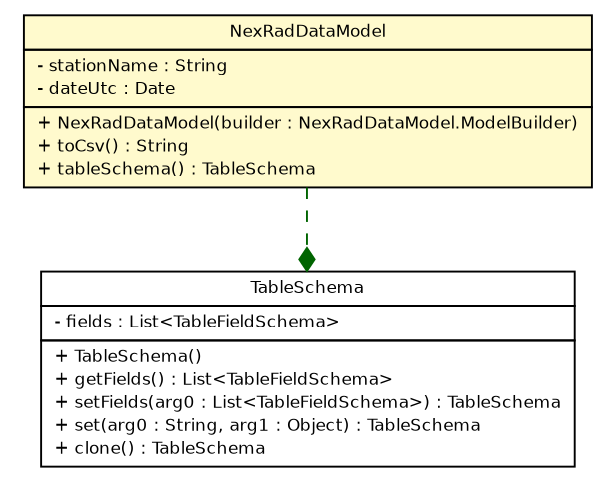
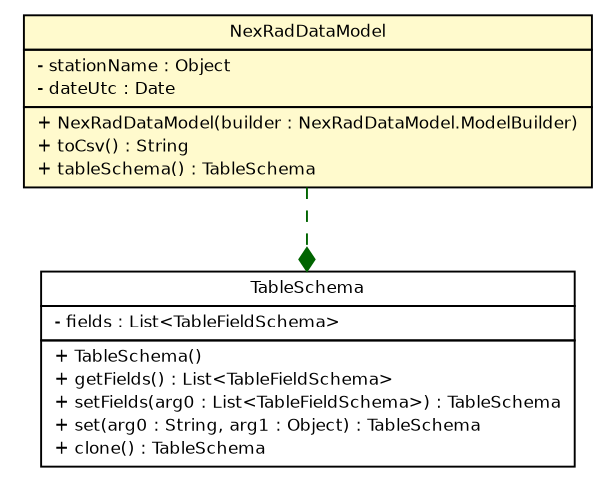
  digraph {
    nodesep=0.25
    ranksep=0.5
    node [fontcolor=black fontname=Helvetica fontsize=9.0 shape=plaintext]
-   n1 [label=<<table title="com.ohair.stephen.edp.model.NexRadDataModel" border="0" cellborder="1" cellspacing="0" cellpadding="2" port="p" bgcolor="lemonChiffon" href="./NexRadDataModel.html"> 		<tr><td><table border="0" cellspacing="0" cellpadding="1"> <tr><td align="center" balign="center"> NexRadDataModel </td></tr> 		</table></td></tr> 		<tr><td><table border="0" cellspacing="0" cellpadding="1"> <tr><td align="left" balign="left"> - stationName : String </td></tr> <tr><td align="left" balign="left"> - dateUtc : Date </td></tr> 		</table></td></tr> 		<tr><td><table border="0" cellspacing="0" cellpadding="1"> <tr><td align="left" balign="left"> + NexRadDataModel(builder : NexRadDataModel.ModelBuilder) </td></tr> <tr><td align="left" balign="left"> + toCsv() : String </td></tr> <tr><td align="left" balign="left"> + tableSchema() : TableSchema </td></tr> 		</table></td></tr> 		</table>>]
+   n1 [label=<<table title="com.ohair.stephen.edp.model.NexRadDataModel" border="0" cellborder="1" cellspacing="0" cellpadding="2" port="p" bgcolor="lemonChiffon" href="./NexRadDataModel.html"> 		<tr><td><table border="0" cellspacing="0" cellpadding="1"> <tr><td align="center" balign="center"> NexRadDataModel </td></tr> 		</table></td></tr> 		<tr><td><table border="0" cellspacing="0" cellpadding="1"> <tr><td align="left" balign="left"> - stationName : Object </td></tr> <tr><td align="left" balign="left"> - dateUtc : Date </td></tr> 		</table></td></tr> 		<tr><td><table border="0" cellspacing="0" cellpadding="1"> <tr><td align="left" balign="left"> + NexRadDataModel(builder : NexRadDataModel.ModelBuilder) </td></tr> <tr><td align="left" balign="left"> + toCsv() : String </td></tr> <tr><td align="left" balign="left"> + tableSchema() : TableSchema </td></tr> 		</table></td></tr> 		</table>>]
    n2 [label=<<table title="com.google.api.services.bigquery.model.TableSchema" border="0" cellborder="1" cellspacing="0" cellpadding="2" port="p" href="http://java.sun.com/j2se/1.4.2/docs/api/com/google/api/services/bigquery/model/TableSchema.html"> 		<tr><td><table border="0" cellspacing="0" cellpadding="1"> <tr><td align="center" balign="center"> TableSchema </td></tr> 		</table></td></tr> 		<tr><td><table border="0" cellspacing="0" cellpadding="1"> <tr><td align="left" balign="left"> - fields : List&lt;TableFieldSchema&gt; </td></tr> 		</table></td></tr> 		<tr><td><table border="0" cellspacing="0" cellpadding="1"> <tr><td align="left" balign="left"> + TableSchema() </td></tr> <tr><td align="left" balign="left"> + getFields() : List&lt;TableFieldSchema&gt; </td></tr> <tr><td align="left" balign="left"> + setFields(arg0 : List&lt;TableFieldSchema&gt;) : TableSchema </td></tr> <tr><td align="left" balign="left"> + set(arg0 : String, arg1 : Object) : TableSchema </td></tr> <tr><td align="left" balign="left"> + clone() : TableSchema </td></tr> 		</table></td></tr> 		</table>>]
    n1 -> n2 [arrowhead=diamond color=darkgreen fontcolor=black fontname=Helvetica fontsize=10.0 headport=p labelfontname=Helvetica labelfontsize=10 style=dashed tailport=p]
  }
